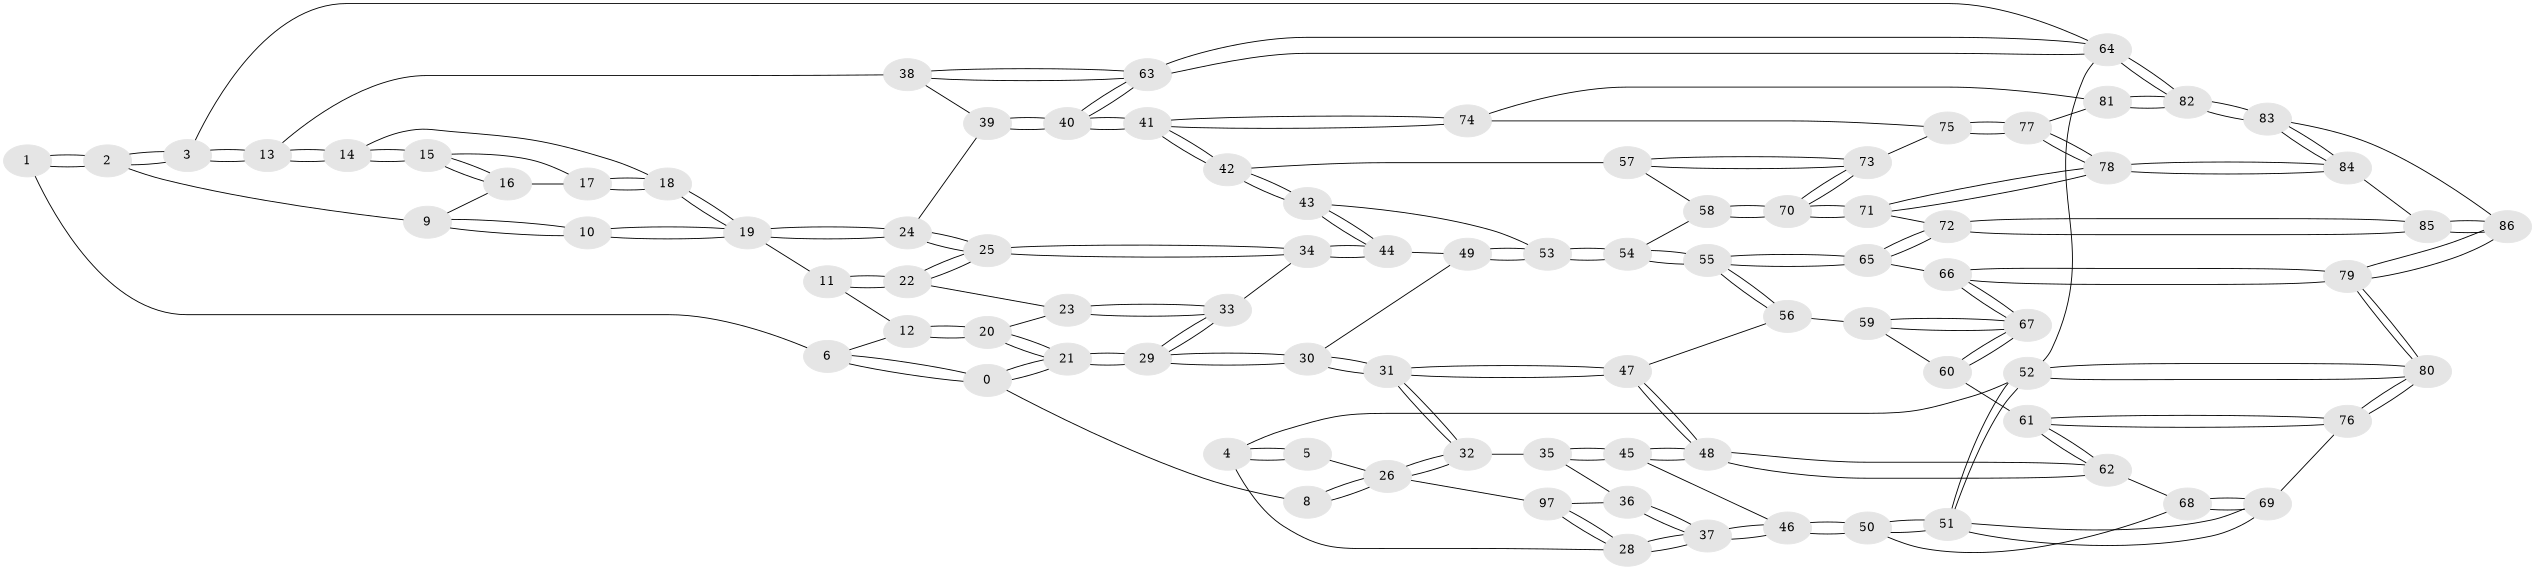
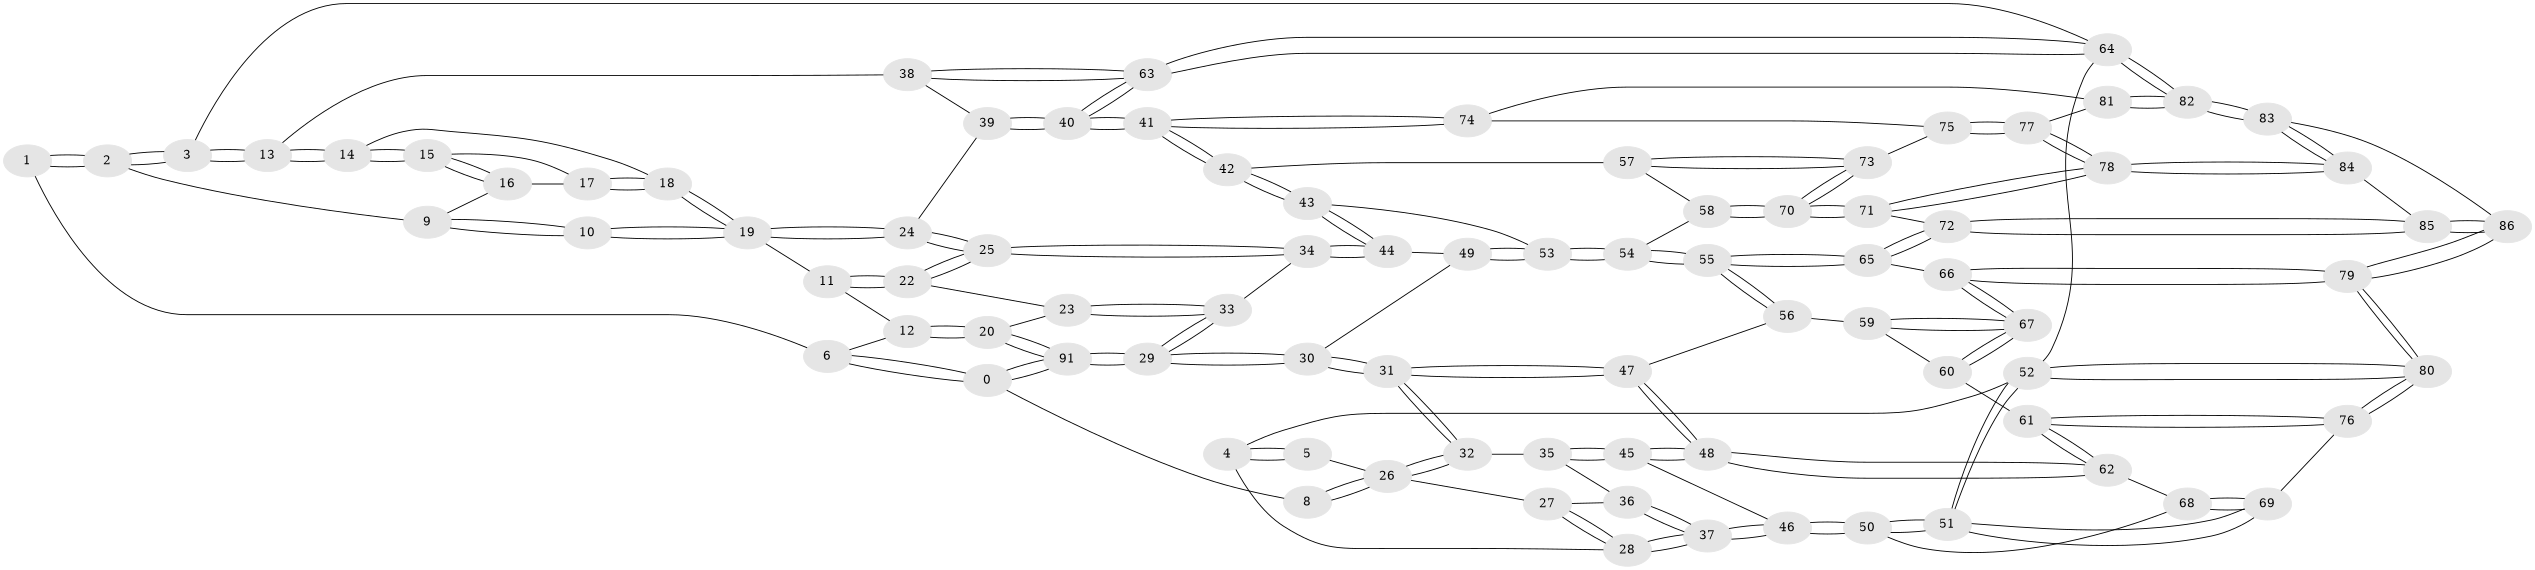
  graph {
    rankdir=LR
    node [color=gray90 style=filled]
    1
    2
    6
    3
    9
    n6 [label=0]
    12
    13
    64
    10
    16
    4
    5
    28
    52
    14
    38
    82
    26
    37
    80
    8
-   21
+   21 [label=91]
    20
    29
-   27 [label=97]
+   27
    32
    19
    17
    11
    22
    24
    23
    25
    15
    18
    39
    63
    33
    30
    34
    40
    44
    36
    35
    46
    31
    49
    47
    53
    48
    56
    45
    50
    41
    42
    74
    43
    57
    75
    81
    58
    73
    54
    62
    51
    68
    59
    69
    76
    55
    65
    70
    66
    72
    60
    67
    71
    61
    83
    79
    85
    86
    78
    84
    77
    1 -- 2
    1 -- 2
    1 -- 6
    2 -- 3
    2 -- 3
    2 -- 9
    6 -- n6
    6 -- n6
    6 -- 12
    3 -- 13
    3 -- 13
    3 -- 64
    9 -- 10
    9 -- 10
    9 -- 16
    n6 -- 8
    n6 -- 21
    n6 -- 21
    12 -- 20
    12 -- 20
    13 -- 14
    13 -- 14
    13 -- 38
    64 -- 82
    64 -- 82
    10 -- 19
    10 -- 19
    16 -- 17
    4 -- 5
    4 -- 5
    4 -- 28
    4 -- 52
    5 -- 26
    28 -- 37
    28 -- 37
    52 -- 64
    52 -- 80
    52 -- 80
    14 -- 15
    14 -- 15
    14 -- 18
    38 -- 39
    38 -- 63
    38 -- 63
    82 -- 83
    82 -- 83
    26 -- 27
    26 -- 32
    26 -- 32
    37 -- 46
    37 -- 46
    8 -- 26
    8 -- 26
    21 -- 29
    21 -- 29
    20 -- 21
    20 -- 21
    20 -- 23
    29 -- 33
    29 -- 33
    29 -- 30
    29 -- 30
    27 -- 28
    27 -- 28
    27 -- 36
    32 -- 35
    19 -- 11
    19 -- 24
    19 -- 24
    17 -- 18
    17 -- 18
    11 -- 12
    11 -- 22
    11 -- 22
    22 -- 23
    22 -- 25
    22 -- 25
    24 -- 25
    24 -- 25
    24 -- 39
    23 -- 33
    23 -- 33
    25 -- 34
    25 -- 34
    15 -- 16
    15 -- 16
    15 -- 17
    18 -- 19
    18 -- 19
    39 -- 40
    39 -- 40
    63 -- 64
    63 -- 64
    33 -- 34
    30 -- 31
    30 -- 31
    30 -- 49
    34 -- 44
    34 -- 44
    40 -- 63
    40 -- 63
    40 -- 41
    40 -- 41
    44 -- 49
    36 -- 37
    36 -- 37
    35 -- 36
    35 -- 45
    35 -- 45
    46 -- 50
    46 -- 50
    31 -- 32
    31 -- 32
    31 -- 47
    31 -- 47
    49 -- 53
    49 -- 53
    47 -- 48
    47 -- 48
    47 -- 56
    53 -- 54
    53 -- 54
    48 -- 62
    48 -- 62
    56 -- 59
    45 -- 46
    45 -- 48
    45 -- 48
    50 -- 51
    50 -- 51
    50 -- 68
    41 -- 42
    41 -- 42
    41 -- 74
    41 -- 74
    42 -- 43
    42 -- 43
    42 -- 57
    74 -- 75
    74 -- 81
    43 -- 44
    43 -- 44
    43 -- 53
    57 -- 58
    57 -- 73
    57 -- 73
    75 -- 77
    75 -- 77
    81 -- 82
    81 -- 82
    58 -- 70
    58 -- 70
    73 -- 75
    54 -- 58
    54 -- 55
    54 -- 55
    62 -- 68
    51 -- 52
    51 -- 52
    51 -- 69
    51 -- 69
    68 -- 69
    68 -- 69
    59 -- 60
    59 -- 67
    59 -- 67
    69 -- 76
    76 -- 80
    76 -- 80
    55 -- 56
    55 -- 56
    55 -- 65
    55 -- 65
    65 -- 66
    65 -- 72
    65 -- 72
    70 -- 73
    70 -- 73
    70 -- 71
    70 -- 71
    66 -- 67
    66 -- 67
    66 -- 79
    66 -- 79
    72 -- 85
    72 -- 85
    60 -- 67
    60 -- 67
    60 -- 61
    71 -- 72
    71 -- 78
    71 -- 78
    61 -- 62
    61 -- 62
    61 -- 76
    61 -- 76
    83 -- 86
    83 -- 84
    83 -- 84
    79 -- 80
    79 -- 80
    79 -- 86
    79 -- 86
    85 -- 86
    85 -- 86
    78 -- 84
    78 -- 84
    84 -- 85
    77 -- 81
    77 -- 78
    77 -- 78
  }
